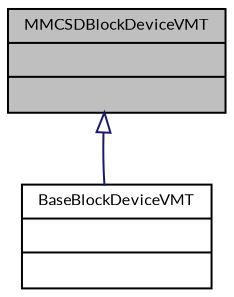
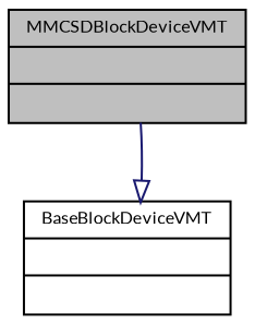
  digraph {
    fontname=Lato
    node [color=black fontname=Lato fontsize=8 shape=record]
    n1 [fillcolor=grey75 fontcolor=black height=0.2 label="{MMCSDBlockDeviceVMT\n||}" style=filled width=0.4]
    n2 [height=0.2 label="{BaseBlockDeviceVMT\n||}" width=0.4]
-   n1 -> n2 [arrowtail=onormal color=midnightblue dir=back fontname=Lato fontsize=8 labelfontname=Helvetica labelfontsize=8 style=solid]
+   n2 -> n1 [arrowtail=onormal color=midnightblue dir=back fontname=Lato fontsize=8 labelfontname=Helvetica labelfontsize=8 style=solid]
  }
